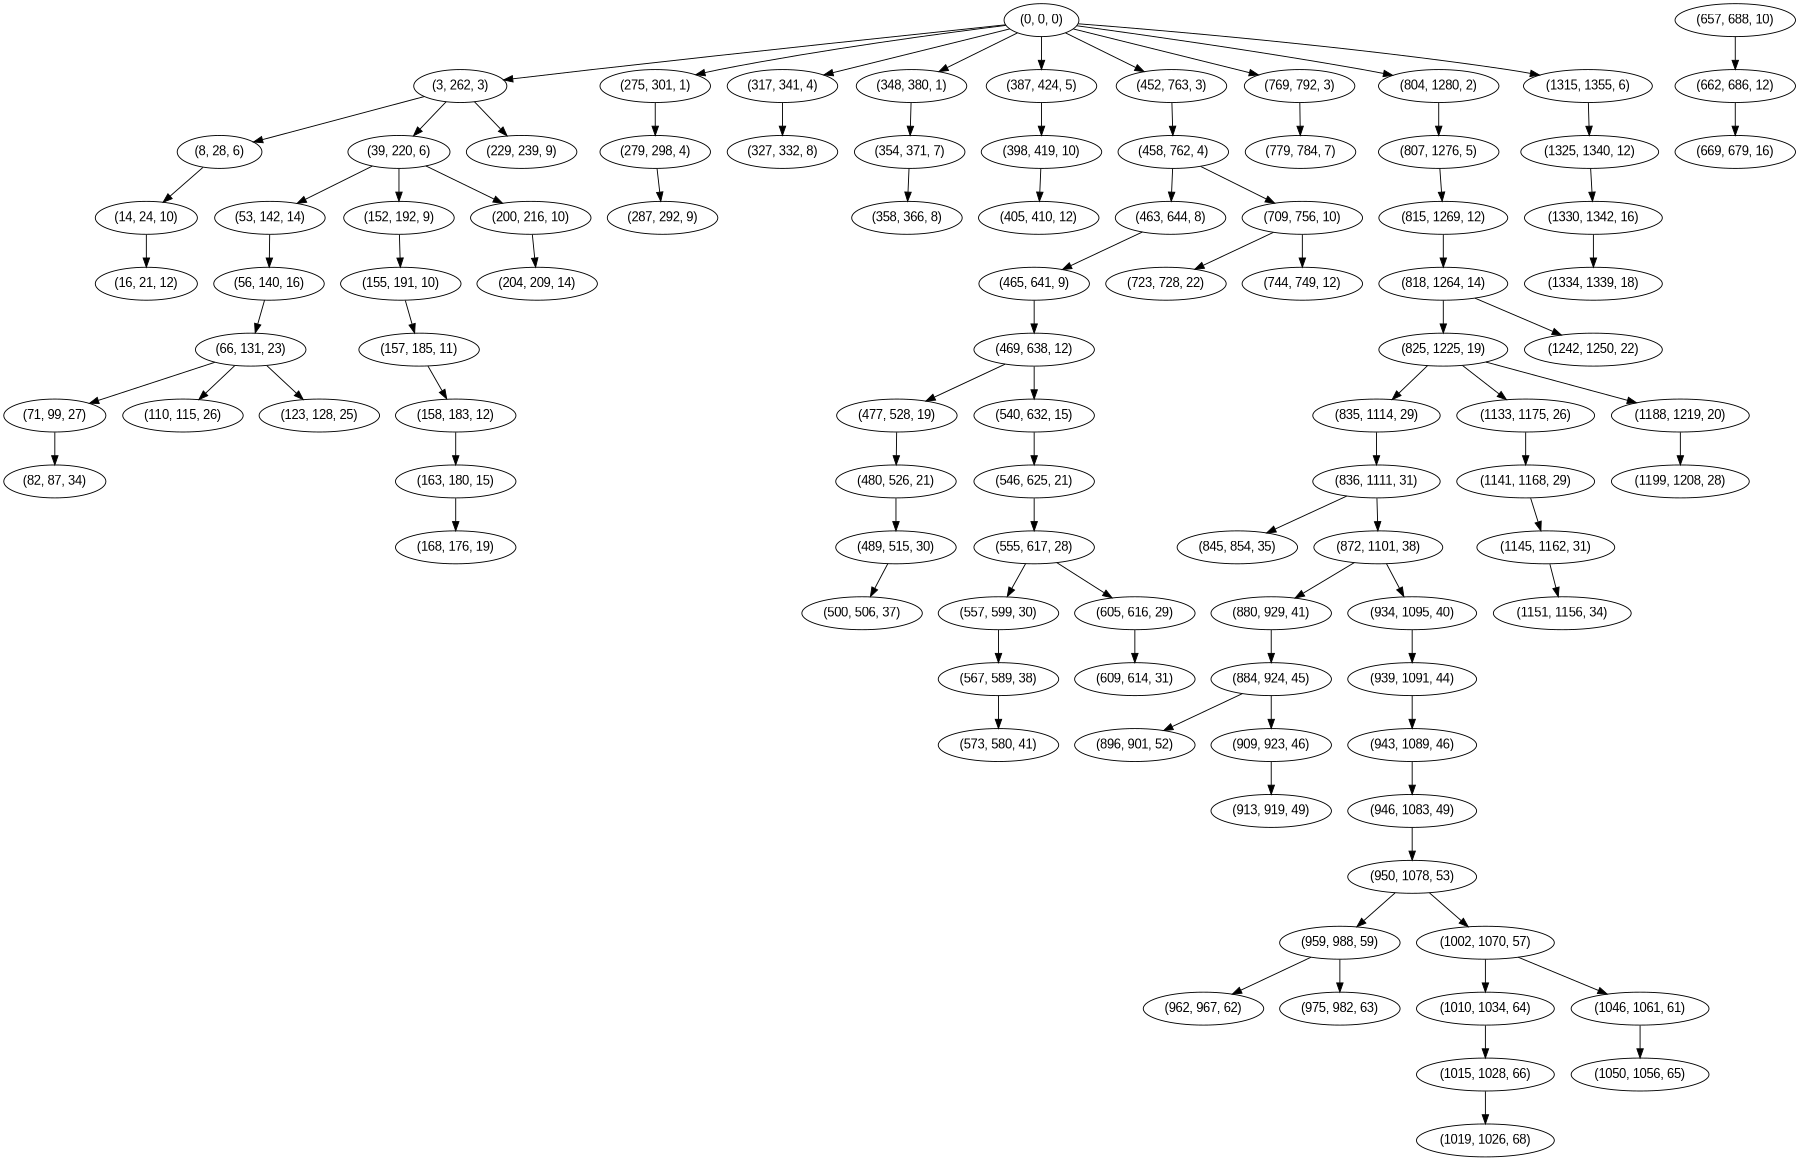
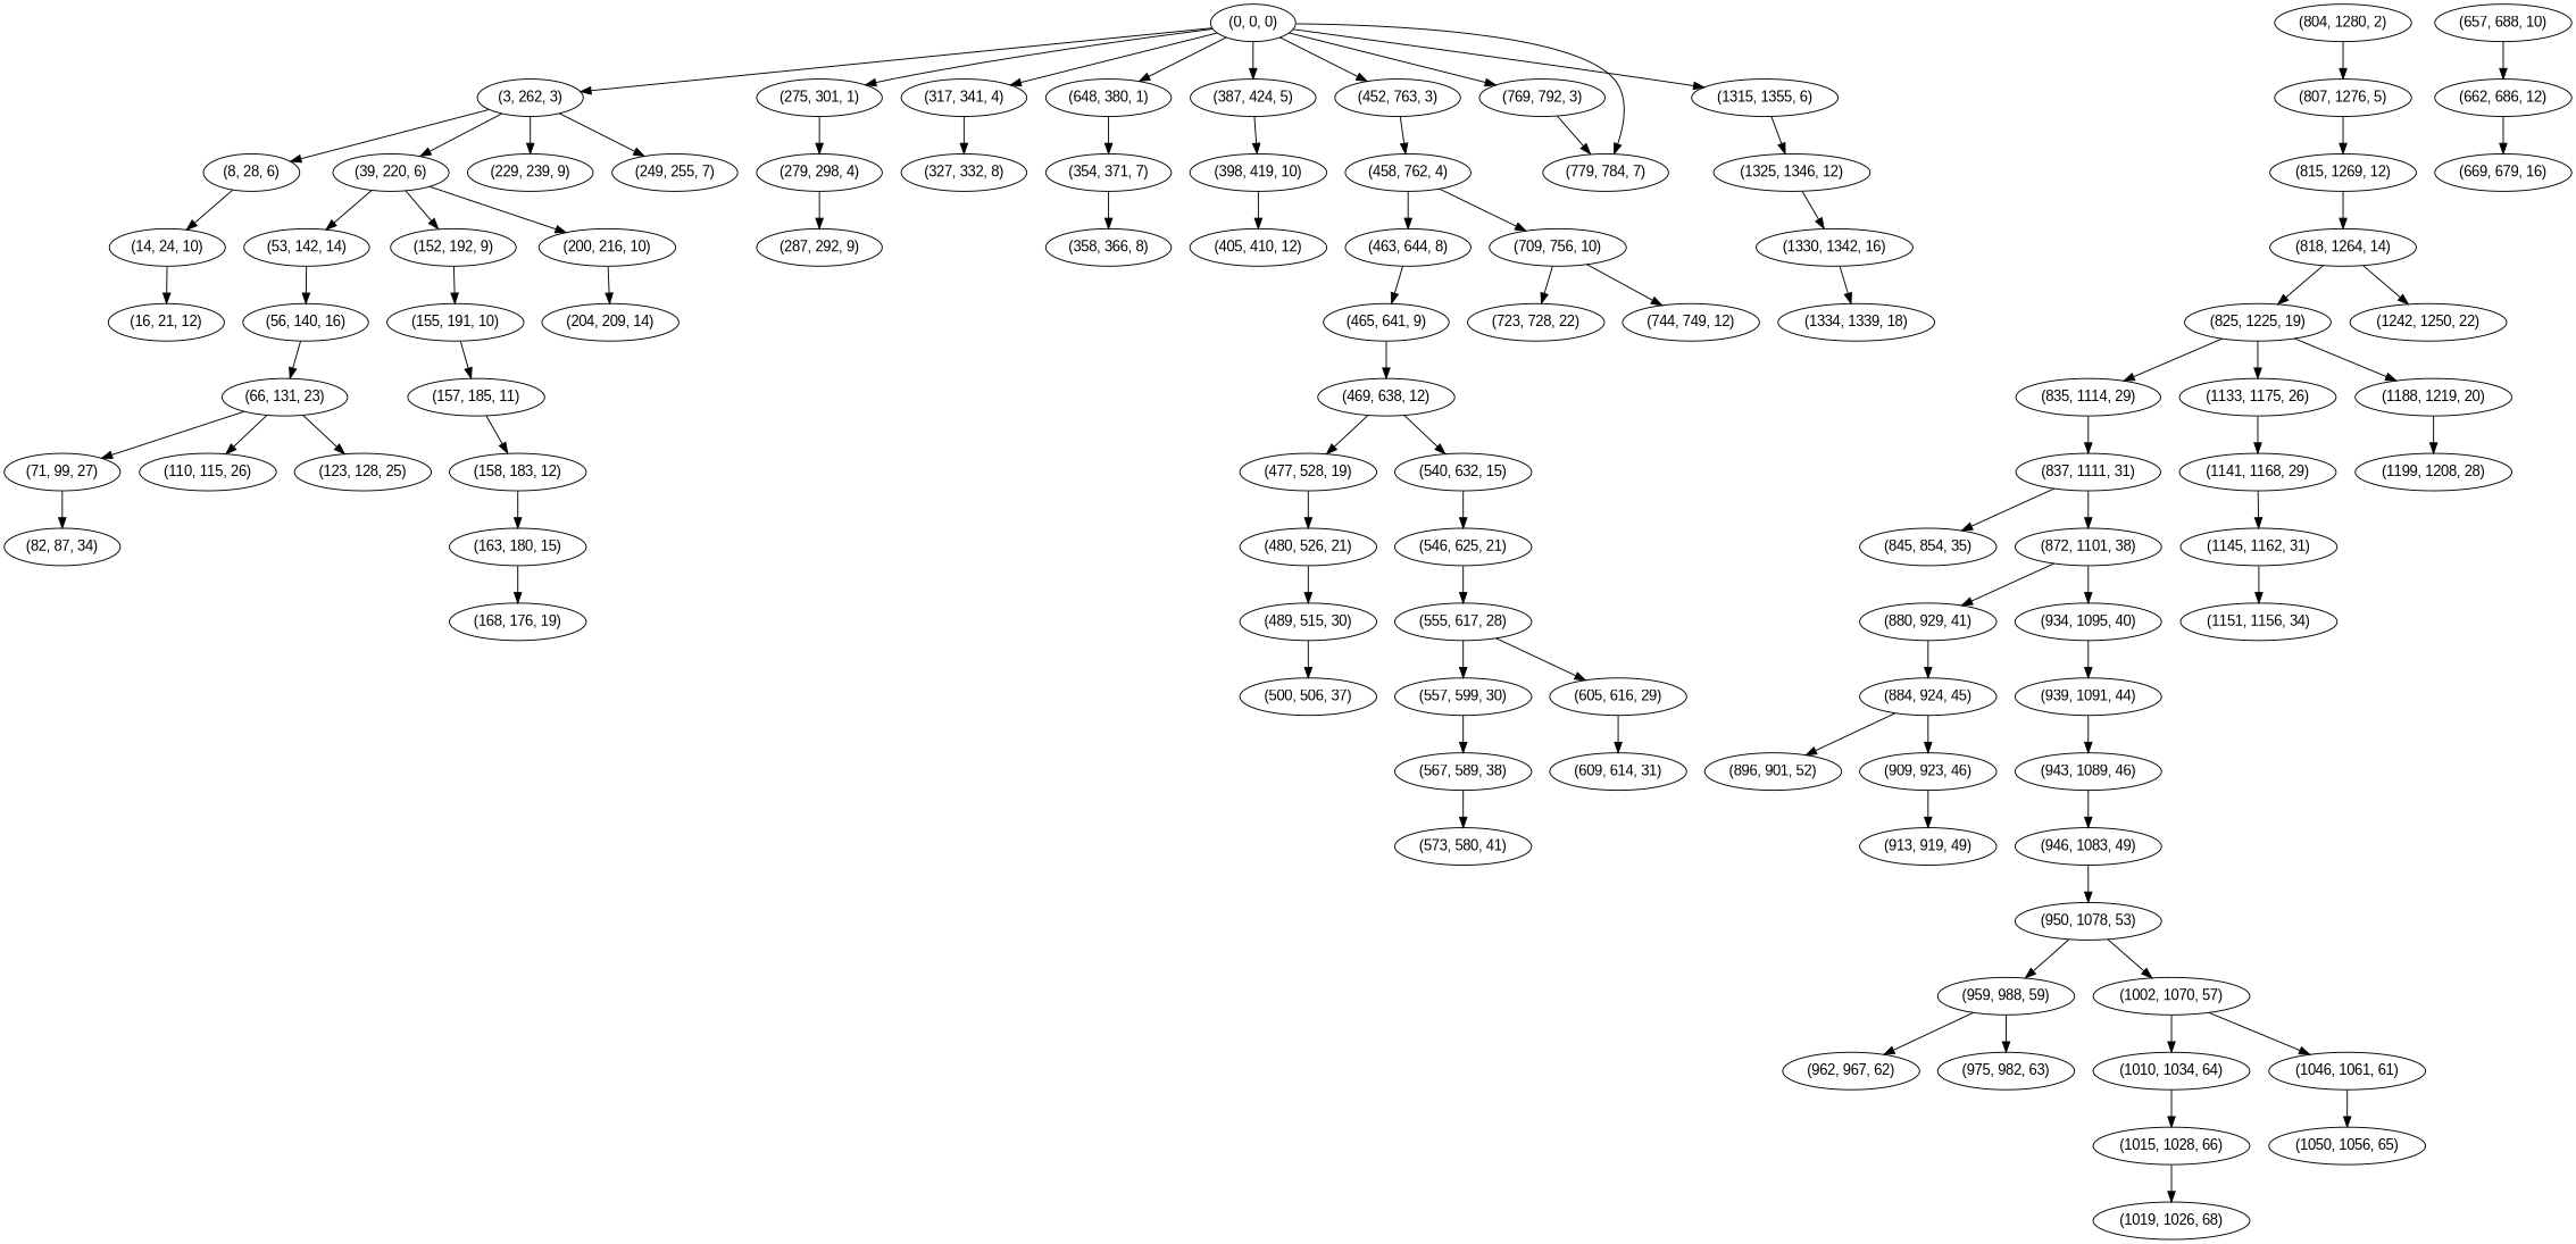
  digraph {
    fontname="Liberation Sans"
    node [fontname="Liberation Sans"]
    edge [fontname="Liberation Sans"]
    "(0, 0, 0)"
    "(3, 262, 3)"
    "(275, 301, 1)"
    "(317, 341, 4)"
-   "(348, 380, 1)"
+   "(348, 380, 1)" [label="(648, 380, 1)"]
    "(387, 424, 5)"
    "(452, 763, 3)"
    "(769, 792, 3)"
    "(804, 1280, 2)"
    "(1315, 1355, 6)"
    "(8, 28, 6)"
    "(39, 220, 6)"
    "(229, 239, 9)"
+   "(249, 255, 7)"
    "(279, 298, 4)"
    "(327, 332, 8)"
    "(354, 371, 7)"
    "(398, 419, 10)"
    "(458, 762, 4)"
    "(779, 784, 7)"
    "(807, 1276, 5)"
-   "(1325, 1346, 12)" [label="(1325, 1340, 12)"]
+   "(1325, 1346, 12)"
    "(14, 24, 10)"
    "(53, 142, 14)"
    "(152, 192, 9)"
    "(200, 216, 10)"
    "(16, 21, 12)"
    "(56, 140, 16)"
    "(155, 191, 10)"
    "(204, 209, 14)"
    "(66, 131, 23)"
    "(71, 99, 27)"
    "(110, 115, 26)"
    "(123, 128, 25)"
    "(82, 87, 34)"
    "(157, 185, 11)"
    "(158, 183, 12)"
    "(163, 180, 15)"
    "(168, 176, 19)"
    "(287, 292, 9)"
    "(358, 366, 8)"
    "(405, 410, 12)"
    "(463, 644, 8)"
    "(709, 756, 10)"
    "(465, 641, 9)"
    "(657, 688, 10)"
    "(662, 686, 12)"
    "(723, 728, 22)"
    "(744, 749, 12)"
    "(469, 638, 12)"
    "(477, 528, 19)"
    "(540, 632, 15)"
    "(480, 526, 21)"
    "(546, 625, 21)"
    "(489, 515, 30)"
    "(500, 506, 37)"
    "(555, 617, 28)"
    "(557, 599, 30)"
    "(605, 616, 29)"
    "(567, 589, 38)"
    "(609, 614, 31)"
    "(573, 580, 41)"
    "(669, 679, 16)"
    "(815, 1269, 12)"
    "(818, 1264, 14)"
    "(825, 1225, 19)"
    "(1242, 1250, 22)"
    "(835, 1114, 29)"
    "(1133, 1175, 26)"
    "(1188, 1219, 20)"
-   "(837, 1111, 31)" [label="(836, 1111, 31)"]
+   "(837, 1111, 31)"
    "(1141, 1168, 29)"
    "(1199, 1208, 28)"
    "(845, 854, 35)"
    "(872, 1101, 38)"
    "(880, 929, 41)"
    "(934, 1095, 40)"
    "(884, 924, 45)"
    "(939, 1091, 44)"
    "(896, 901, 52)"
    "(909, 923, 46)"
    "(913, 919, 49)"
    "(943, 1089, 46)"
    "(946, 1083, 49)"
    "(950, 1078, 53)"
    "(959, 988, 59)"
    "(1002, 1070, 57)"
    "(962, 967, 62)"
    "(975, 982, 63)"
    "(1010, 1034, 64)"
    "(1046, 1061, 61)"
    "(1015, 1028, 66)"
    "(1050, 1056, 65)"
    "(1019, 1026, 68)"
    "(1145, 1162, 31)"
    "(1151, 1156, 34)"
    "(1330, 1342, 16)"
    "(1334, 1339, 18)"
    "(0, 0, 0)" -> "(3, 262, 3)"
    "(0, 0, 0)" -> "(275, 301, 1)"
    "(0, 0, 0)" -> "(317, 341, 4)"
    "(0, 0, 0)" -> "(348, 380, 1)"
    "(0, 0, 0)" -> "(387, 424, 5)"
    "(0, 0, 0)" -> "(452, 763, 3)"
    "(0, 0, 0)" -> "(769, 792, 3)"
-   "(0, 0, 0)" -> "(804, 1280, 2)"
+   "(0, 0, 0)" -> "(779, 784, 7)"
    "(0, 0, 0)" -> "(1315, 1355, 6)"
    "(3, 262, 3)" -> "(8, 28, 6)"
    "(3, 262, 3)" -> "(39, 220, 6)"
    "(3, 262, 3)" -> "(229, 239, 9)"
+   "(3, 262, 3)" -> "(249, 255, 7)"
    "(275, 301, 1)" -> "(279, 298, 4)"
    "(317, 341, 4)" -> "(327, 332, 8)"
    "(348, 380, 1)" -> "(354, 371, 7)"
    "(387, 424, 5)" -> "(398, 419, 10)"
    "(452, 763, 3)" -> "(458, 762, 4)"
    "(769, 792, 3)" -> "(779, 784, 7)"
    "(804, 1280, 2)" -> "(807, 1276, 5)"
    "(1315, 1355, 6)" -> "(1325, 1346, 12)"
    "(8, 28, 6)" -> "(14, 24, 10)"
    "(39, 220, 6)" -> "(53, 142, 14)"
    "(39, 220, 6)" -> "(152, 192, 9)"
    "(39, 220, 6)" -> "(200, 216, 10)"
    "(279, 298, 4)" -> "(287, 292, 9)"
    "(354, 371, 7)" -> "(358, 366, 8)"
    "(398, 419, 10)" -> "(405, 410, 12)"
    "(458, 762, 4)" -> "(463, 644, 8)"
    "(458, 762, 4)" -> "(709, 756, 10)"
    "(807, 1276, 5)" -> "(815, 1269, 12)"
    "(1325, 1346, 12)" -> "(1330, 1342, 16)"
    "(14, 24, 10)" -> "(16, 21, 12)"
    "(53, 142, 14)" -> "(56, 140, 16)"
    "(152, 192, 9)" -> "(155, 191, 10)"
    "(200, 216, 10)" -> "(204, 209, 14)"
    "(56, 140, 16)" -> "(66, 131, 23)"
    "(155, 191, 10)" -> "(157, 185, 11)"
    "(66, 131, 23)" -> "(71, 99, 27)"
    "(66, 131, 23)" -> "(110, 115, 26)"
    "(66, 131, 23)" -> "(123, 128, 25)"
    "(71, 99, 27)" -> "(82, 87, 34)"
    "(157, 185, 11)" -> "(158, 183, 12)"
    "(158, 183, 12)" -> "(163, 180, 15)"
    "(163, 180, 15)" -> "(168, 176, 19)"
    "(463, 644, 8)" -> "(465, 641, 9)"
    "(709, 756, 10)" -> "(723, 728, 22)"
    "(709, 756, 10)" -> "(744, 749, 12)"
    "(465, 641, 9)" -> "(469, 638, 12)"
    "(657, 688, 10)" -> "(662, 686, 12)"
    "(662, 686, 12)" -> "(669, 679, 16)"
    "(469, 638, 12)" -> "(477, 528, 19)"
    "(469, 638, 12)" -> "(540, 632, 15)"
    "(477, 528, 19)" -> "(480, 526, 21)"
    "(540, 632, 15)" -> "(546, 625, 21)"
    "(480, 526, 21)" -> "(489, 515, 30)"
    "(546, 625, 21)" -> "(555, 617, 28)"
    "(489, 515, 30)" -> "(500, 506, 37)"
    "(555, 617, 28)" -> "(557, 599, 30)"
    "(555, 617, 28)" -> "(605, 616, 29)"
    "(557, 599, 30)" -> "(567, 589, 38)"
    "(605, 616, 29)" -> "(609, 614, 31)"
    "(567, 589, 38)" -> "(573, 580, 41)"
    "(815, 1269, 12)" -> "(818, 1264, 14)"
    "(818, 1264, 14)" -> "(825, 1225, 19)"
    "(818, 1264, 14)" -> "(1242, 1250, 22)"
    "(825, 1225, 19)" -> "(835, 1114, 29)"
    "(825, 1225, 19)" -> "(1133, 1175, 26)"
    "(825, 1225, 19)" -> "(1188, 1219, 20)"
    "(835, 1114, 29)" -> "(837, 1111, 31)"
    "(1133, 1175, 26)" -> "(1141, 1168, 29)"
    "(1188, 1219, 20)" -> "(1199, 1208, 28)"
    "(837, 1111, 31)" -> "(845, 854, 35)"
    "(837, 1111, 31)" -> "(872, 1101, 38)"
    "(1141, 1168, 29)" -> "(1145, 1162, 31)"
    "(872, 1101, 38)" -> "(880, 929, 41)"
    "(872, 1101, 38)" -> "(934, 1095, 40)"
    "(880, 929, 41)" -> "(884, 924, 45)"
    "(934, 1095, 40)" -> "(939, 1091, 44)"
    "(884, 924, 45)" -> "(896, 901, 52)"
    "(884, 924, 45)" -> "(909, 923, 46)"
    "(939, 1091, 44)" -> "(943, 1089, 46)"
    "(909, 923, 46)" -> "(913, 919, 49)"
    "(943, 1089, 46)" -> "(946, 1083, 49)"
    "(946, 1083, 49)" -> "(950, 1078, 53)"
    "(950, 1078, 53)" -> "(959, 988, 59)"
    "(950, 1078, 53)" -> "(1002, 1070, 57)"
    "(959, 988, 59)" -> "(962, 967, 62)"
    "(959, 988, 59)" -> "(975, 982, 63)"
    "(1002, 1070, 57)" -> "(1010, 1034, 64)"
    "(1002, 1070, 57)" -> "(1046, 1061, 61)"
    "(1010, 1034, 64)" -> "(1015, 1028, 66)"
    "(1046, 1061, 61)" -> "(1050, 1056, 65)"
    "(1015, 1028, 66)" -> "(1019, 1026, 68)"
    "(1145, 1162, 31)" -> "(1151, 1156, 34)"
    "(1330, 1342, 16)" -> "(1334, 1339, 18)"
  }
